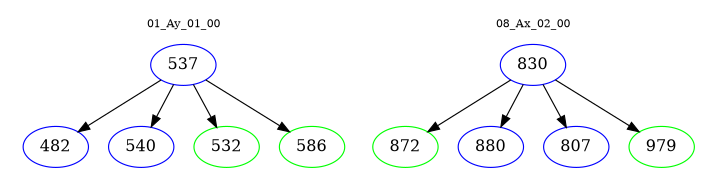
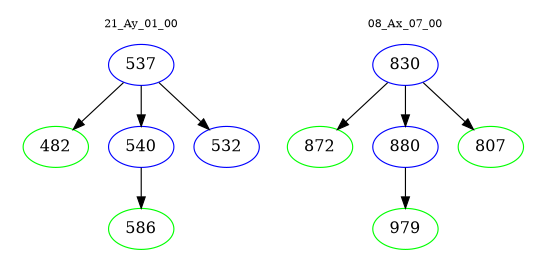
  digraph {
    fontname="DejaVu Serif"
    node [color=green fontname="DejaVu Serif"]
    edge [color=black fontname="DejaVu Serif"]
    n1 [color=blue label=537]
-   n2 [color=blue label=482]
+   n2 [label=482]
    n3 [color=blue label=540]
-   n4 [label=532]
+   n4 [color=blue label=532]
    n5 [label=586]
    n6 [color=blue label=830]
    n7 [label=872]
    n8 [color=blue label=880]
-   n9 [color=blue label=807]
+   n9 [label=807]
    n10 [label=979]
    subgraph cluster_1 {
      color=white
      fontsize=10
-     label="01_Ay_01_00"
+     label="21_Ay_01_00"
      n1
      n2
      n3
      n4
      n5
    }
    subgraph cluster_2 {
      color=white
      fontsize=10
-     label="08_Ax_02_00"
+     label="08_Ax_07_00"
      n6
      n7
      n8
      n9
      n10
    }
    n1 -> n2
    n1 -> n3
    n1 -> n4
-   n1 -> n5
+   n3 -> n5
    n6 -> n7
    n6 -> n8
    n6 -> n9
-   n6 -> n10
+   n8 -> n10
  }
